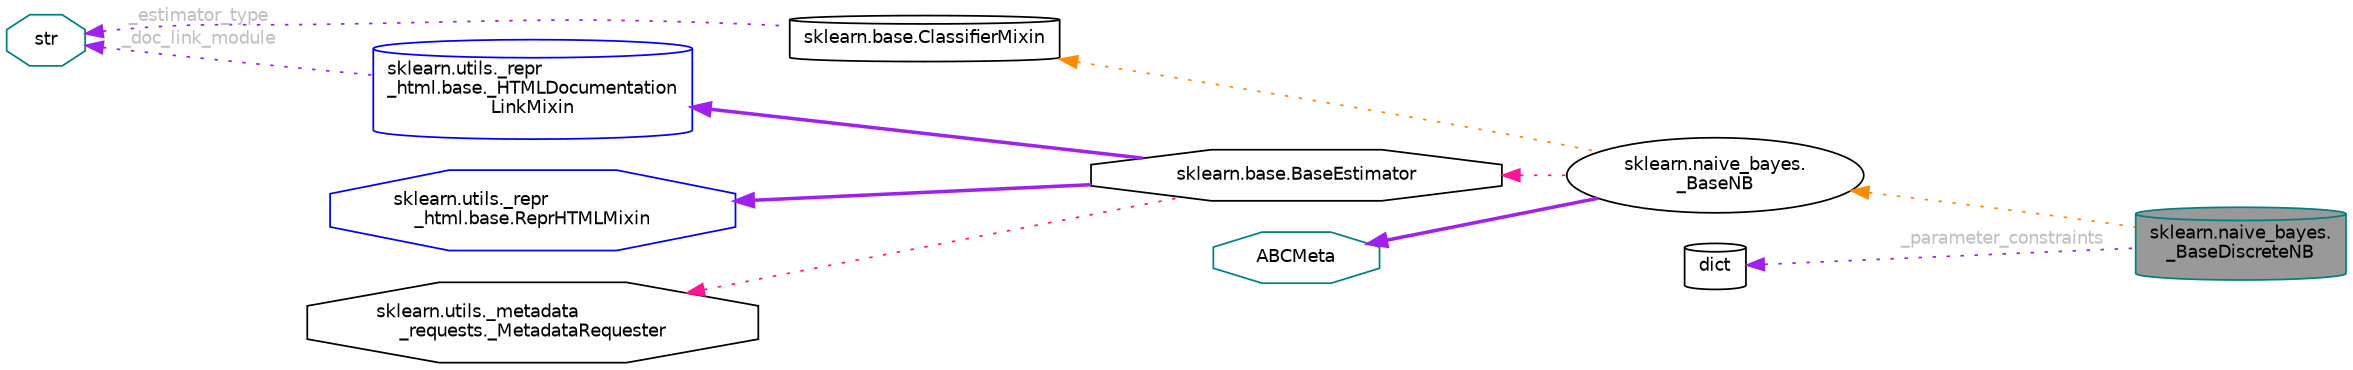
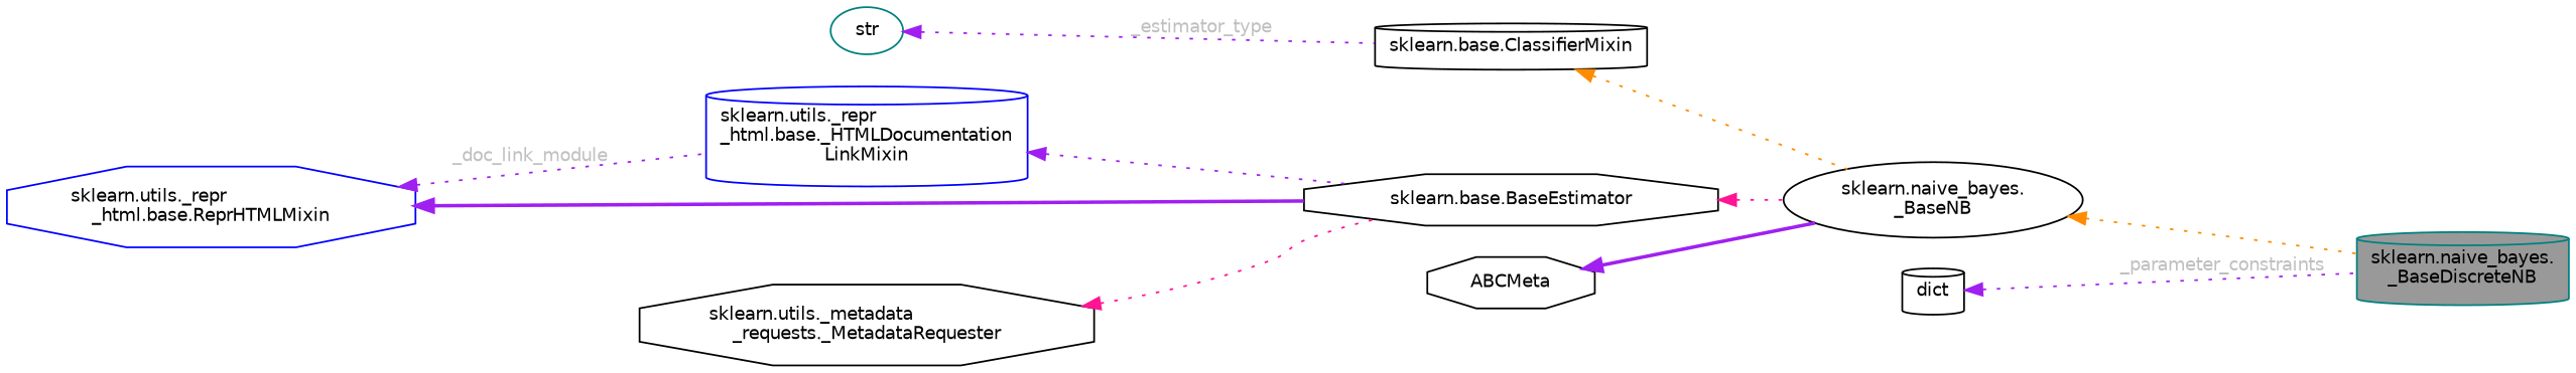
  digraph {
    rankdir=LR
    node [color=black fillcolor=white fontname=Helvetica fontsize=10 shape=cylinder style=filled]
    edge [color=purple dir=back fontname=Helvetica fontsize=10 labelfontname=Helvetica labelfontsize=10 style=dotted]
    n1 [color=teal fillcolor=grey60 fontcolor=black height=0.2 label="sklearn.naive_bayes.\l_BaseDiscreteNB" width=0.4]
    n2 [height=0.2 label="sklearn.naive_bayes.\l_BaseNB" shape=ellipse width=0.4]
    n3 [height=0.2 label="sklearn.base.ClassifierMixin" width=0.4]
-   n4 [color=teal height=0.2 label=str shape=octagon width=0.4]
+   n4 [color=teal height=0.2 label=str shape=ellipse width=0.4]
    n5 [color=blue height=0.2 label="sklearn.utils._repr\l_html.base._HTMLDocumentation\lLinkMixin" width=0.4]
    n6 [height=0.2 label="sklearn.base.BaseEstimator" shape=octagon width=0.4]
    n7 [color=blue height=0.2 label="sklearn.utils._repr\l_html.base.ReprHTMLMixin" shape=octagon width=0.4]
    n8 [height=0.2 label="sklearn.utils._metadata\l_requests._MetadataRequester" shape=octagon width=0.4]
-   n9 [color=teal height=0.2 label=ABCMeta shape=octagon width=0.4]
+   n9 [height=0.2 label=ABCMeta shape=octagon width=0.4]
    n10 [height=0.2 label=dict width=0.4]
    n2 -> n1 [color=darkorange]
    n3 -> n2 [color=darkorange]
    n4 -> n3 [fontcolor=grey label=" _estimator_type"]
-   n4 -> n5 [fontcolor=grey label=" _doc_link_module"]
-   n5 -> n6 [style=bold]
+   n7 -> n5 [fontcolor=grey label=" _doc_link_module"]
+   n5 -> n6
    n6 -> n2 [color=deeppink]
    n7 -> n6 [style=bold]
    n8 -> n6 [color=deeppink]
    n9 -> n2 [style=bold]
    n10 -> n1 [fontcolor=grey label=" _parameter_constraints"]
  }
